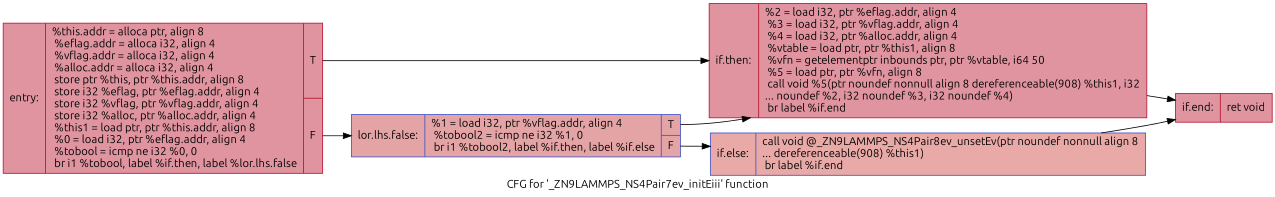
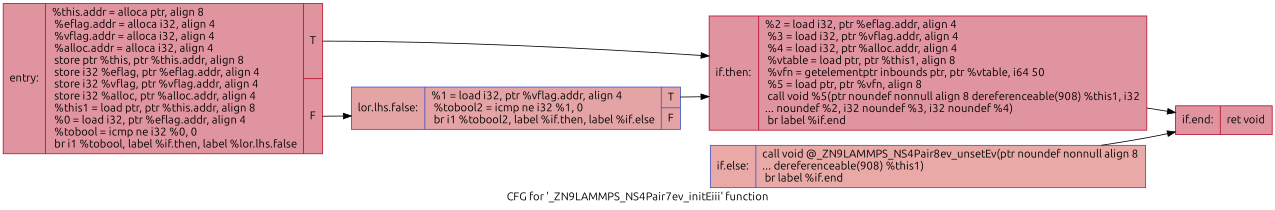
  digraph {
    label="CFG for '_ZN9LAMMPS_NS4Pair7ev_initEiii' function"
    rankdir=LR
    fontname=Ubuntu
    node [color="#b70d28ff" fillcolor="#b70d2870" fontname=Ubuntu shape=record style=filled]
    edge [fontname=Ubuntu]
    n1 [label="{entry:\l|  %this.addr = alloca ptr, align 8\l  %eflag.addr = alloca i32, align 4\l  %vflag.addr = alloca i32, align 4\l  %alloc.addr = alloca i32, align 4\l  store ptr %this, ptr %this.addr, align 8\l  store i32 %eflag, ptr %eflag.addr, align 4\l  store i32 %vflag, ptr %vflag.addr, align 4\l  store i32 %alloc, ptr %alloc.addr, align 4\l  %this1 = load ptr, ptr %this.addr, align 8\l  %0 = load i32, ptr %eflag.addr, align 4\l  %tobool = icmp ne i32 %0, 0\l  br i1 %tobool, label %if.then, label %lor.lhs.false\l|{<s0>T|<s1>F}}"]
    n2 [label="{if.then:\l|  %2 = load i32, ptr %eflag.addr, align 4\l  %3 = load i32, ptr %vflag.addr, align 4\l  %4 = load i32, ptr %alloc.addr, align 4\l  %vtable = load ptr, ptr %this1, align 8\l  %vfn = getelementptr inbounds ptr, ptr %vtable, i64 50\l  %5 = load ptr, ptr %vfn, align 8\l  call void %5(ptr noundef nonnull align 8 dereferenceable(908) %this1, i32\l... noundef %2, i32 noundef %3, i32 noundef %4)\l  br label %if.end\l}"]
    n3 [color="#3d50c3ff" fillcolor="#c32e3170" label="{lor.lhs.false:\l|  %1 = load i32, ptr %vflag.addr, align 4\l  %tobool2 = icmp ne i32 %1, 0\l  br i1 %tobool2, label %if.then, label %if.else\l|{<s0>T|<s1>F}}"]
    n4 [label="{if.end:\l|  ret void\l}"]
    n5 [color="#3d50c3ff" fillcolor="#ca3b3770" label="{if.else:\l|  call void @_ZN9LAMMPS_NS4Pair8ev_unsetEv(ptr noundef nonnull align 8\l... dereferenceable(908) %this1)\l  br label %if.end\l}"]
    n1 -> n2 [tailport=s0]
    n1 -> n3 [tailport=s1]
    n2 -> n4
    n3 -> n2 [tailport=s0]
-   n3 -> n5 [tailport=s1]
    n5 -> n4
  }
